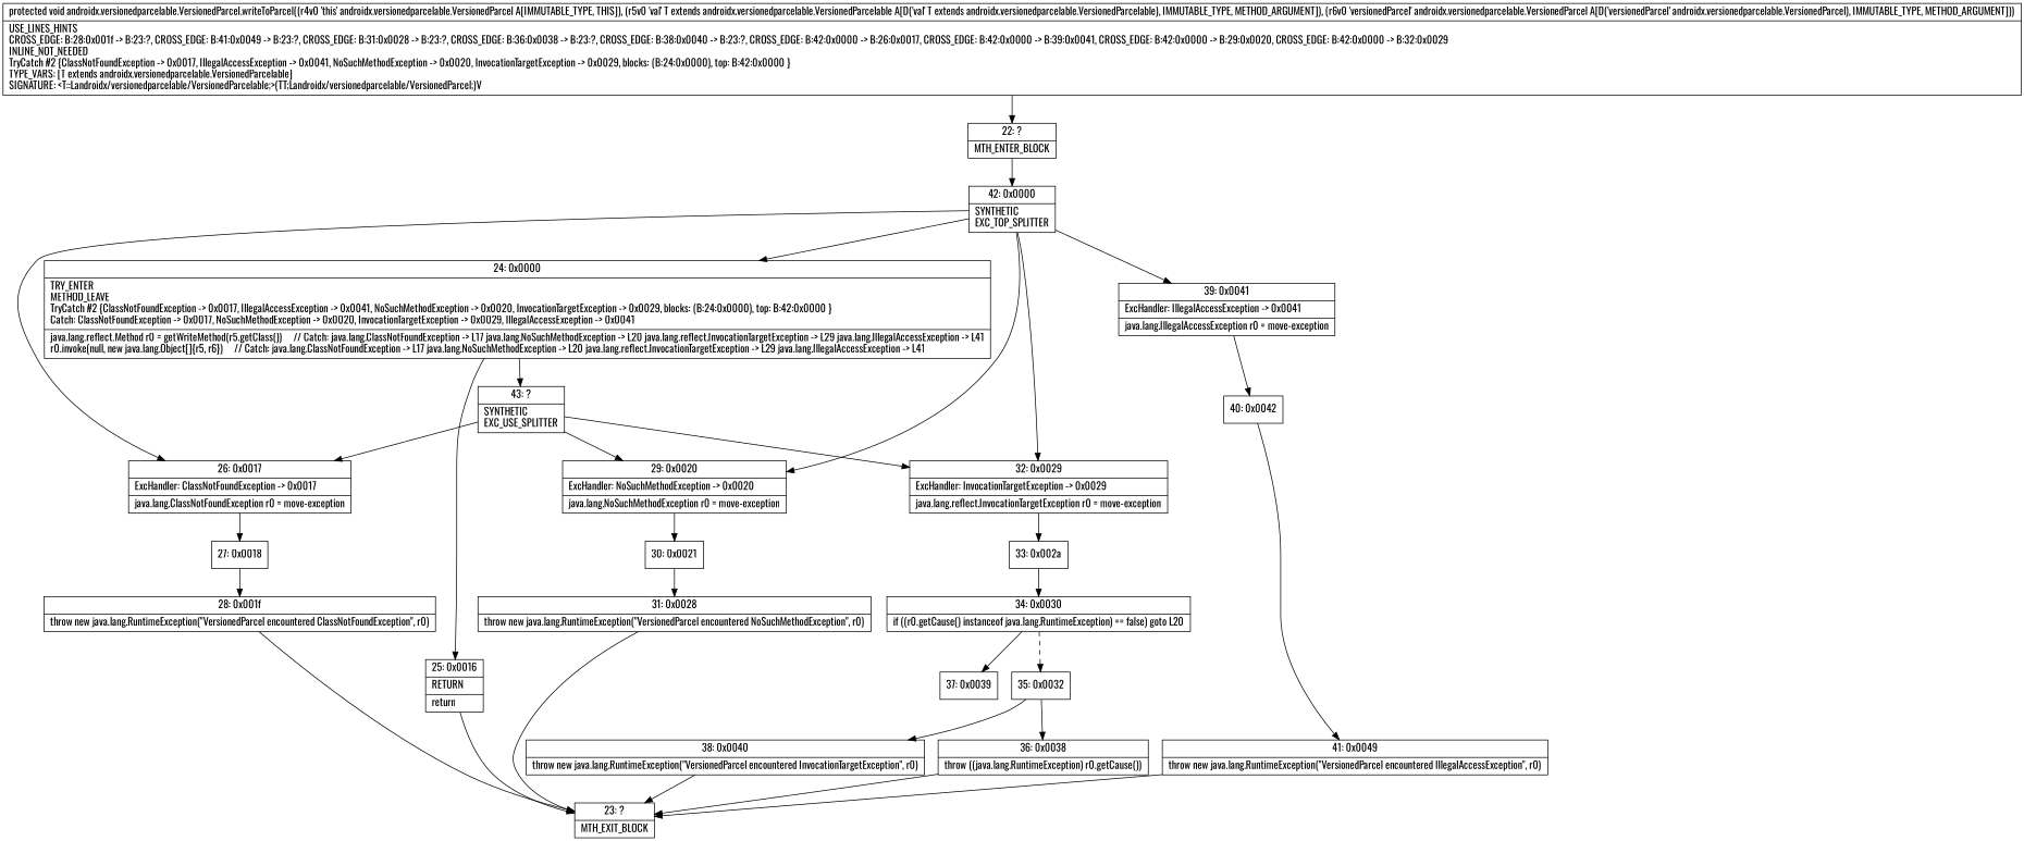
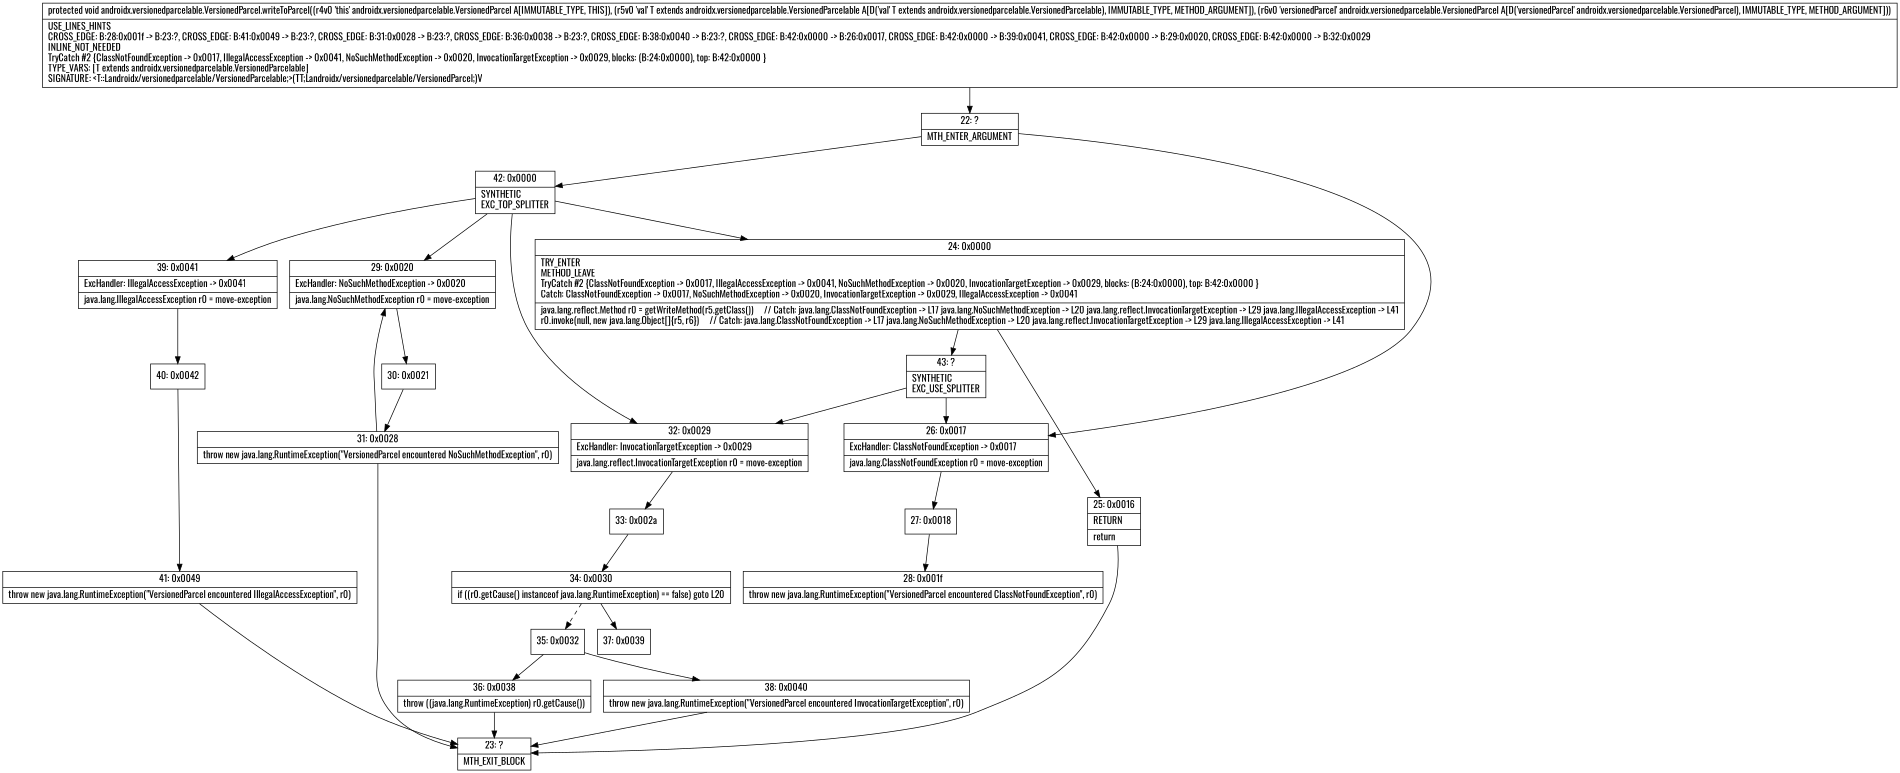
  digraph {
    fontname=Oswald
    node [fontname=Oswald shape=record]
    edge [fontname=Oswald]
-   n1 [label="{22\:\ ?|MTH_ENTER_BLOCK\l}"]
+   n1 [label="{22\:\ ?|MTH_ENTER_ARGUMENT\l}"]
    n2 [label="{42\:\ 0x0000|SYNTHETIC\lEXC_TOP_SPLITTER\l}"]
    n3 [label="{24\:\ 0x0000|TRY_ENTER\lMETHOD_LEAVE\lTryCatch #2 \{ClassNotFoundException \-\> 0x0017, IllegalAccessException \-\> 0x0041, NoSuchMethodException \-\> 0x0020, InvocationTargetException \-\> 0x0029, blocks: (B:24:0x0000), top: B:42:0x0000 \}\lCatch: ClassNotFoundException \-\> 0x0017, NoSuchMethodException \-\> 0x0020, InvocationTargetException \-\> 0x0029, IllegalAccessException \-\> 0x0041\l|java.lang.reflect.Method r0 = getWriteMethod(r5.getClass())     \/\/ Catch: java.lang.ClassNotFoundException \-\> L17 java.lang.NoSuchMethodException \-\> L20 java.lang.reflect.InvocationTargetException \-\> L29 java.lang.IllegalAccessException \-\> L41\lr0.invoke(null, new java.lang.Object[]\{r5, r6\})     \/\/ Catch: java.lang.ClassNotFoundException \-\> L17 java.lang.NoSuchMethodException \-\> L20 java.lang.reflect.InvocationTargetException \-\> L29 java.lang.IllegalAccessException \-\> L41\l}"]
    n4 [label="{26\:\ 0x0017|ExcHandler: ClassNotFoundException \-\> 0x0017\l|java.lang.ClassNotFoundException r0 = move\-exception\l}"]
    n5 [label="{39\:\ 0x0041|ExcHandler: IllegalAccessException \-\> 0x0041\l|java.lang.IllegalAccessException r0 = move\-exception\l}"]
    n6 [label="{29\:\ 0x0020|ExcHandler: NoSuchMethodException \-\> 0x0020\l|java.lang.NoSuchMethodException r0 = move\-exception\l}"]
    n7 [label="{32\:\ 0x0029|ExcHandler: InvocationTargetException \-\> 0x0029\l|java.lang.reflect.InvocationTargetException r0 = move\-exception\l}"]
    n8 [label="{25\:\ 0x0016|RETURN\l|return\l}"]
    n9 [label="{43\:\ ?|SYNTHETIC\lEXC_USE_SPLITTER\l}"]
    n10 [label="{27\:\ 0x0018}"]
    n11 [label="{40\:\ 0x0042}"]
    n12 [label="{30\:\ 0x0021}"]
    n13 [label="{33\:\ 0x002a}"]
    n14 [label="{23\:\ ?|MTH_EXIT_BLOCK\l}"]
    n15 [label="{28\:\ 0x001f|throw new java.lang.RuntimeException(\"VersionedParcel encountered ClassNotFoundException\", r0)\l}"]
    n16 [label="{41\:\ 0x0049|throw new java.lang.RuntimeException(\"VersionedParcel encountered IllegalAccessException\", r0)\l}"]
    n17 [label="{31\:\ 0x0028|throw new java.lang.RuntimeException(\"VersionedParcel encountered NoSuchMethodException\", r0)\l}"]
    n18 [label="{34\:\ 0x0030|if ((r0.getCause() instanceof java.lang.RuntimeException) == false) goto L20\l}"]
    n19 [label="{35\:\ 0x0032}"]
    n20 [label="{37\:\ 0x0039}"]
    n21 [label="{36\:\ 0x0038|throw ((java.lang.RuntimeException) r0.getCause())\l}"]
    n22 [label="{38\:\ 0x0040|throw new java.lang.RuntimeException(\"VersionedParcel encountered InvocationTargetException\", r0)\l}"]
    n23 [label="{protected void androidx.versionedparcelable.VersionedParcel.writeToParcel((r4v0 'this' androidx.versionedparcelable.VersionedParcel A[IMMUTABLE_TYPE, THIS]), (r5v0 'val' T extends androidx.versionedparcelable.VersionedParcelable A[D('val' T extends androidx.versionedparcelable.VersionedParcelable), IMMUTABLE_TYPE, METHOD_ARGUMENT]), (r6v0 'versionedParcel' androidx.versionedparcelable.VersionedParcel A[D('versionedParcel' androidx.versionedparcelable.VersionedParcel), IMMUTABLE_TYPE, METHOD_ARGUMENT]))  | USE_LINES_HINTS\lCROSS_EDGE: B:28:0x001f \-\> B:23:?, CROSS_EDGE: B:41:0x0049 \-\> B:23:?, CROSS_EDGE: B:31:0x0028 \-\> B:23:?, CROSS_EDGE: B:36:0x0038 \-\> B:23:?, CROSS_EDGE: B:38:0x0040 \-\> B:23:?, CROSS_EDGE: B:42:0x0000 \-\> B:26:0x0017, CROSS_EDGE: B:42:0x0000 \-\> B:39:0x0041, CROSS_EDGE: B:42:0x0000 \-\> B:29:0x0020, CROSS_EDGE: B:42:0x0000 \-\> B:32:0x0029\lINLINE_NOT_NEEDED\lTryCatch #2 \{ClassNotFoundException \-\> 0x0017, IllegalAccessException \-\> 0x0041, NoSuchMethodException \-\> 0x0020, InvocationTargetException \-\> 0x0029, blocks: (B:24:0x0000), top: B:42:0x0000 \}\lTYPE_VARS: [T extends androidx.versionedparcelable.VersionedParcelable]\lSIGNATURE: \<T::Landroidx\/versionedparcelable\/VersionedParcelable;\>(TT;Landroidx\/versionedparcelable\/VersionedParcel;)V\l}"]
    n1 -> n2
    n2 -> n3
-   n2 -> n4
+   n1 -> n4
    n2 -> n5
    n2 -> n6
    n2 -> n7
    n3 -> n8
    n3 -> n9
    n4 -> n10
    n5 -> n11
    n6 -> n12
    n7 -> n13
    n8 -> n14
    n9 -> n4
-   n9 -> n6
+   n17 -> n6
    n9 -> n7
    n10 -> n15
    n11 -> n16
    n12 -> n17
    n13 -> n18
-   n15 -> n14
    n16 -> n14
    n17 -> n14
    n18 -> n19 [style=dashed]
    n18 -> n20
    n19 -> n21
    n19 -> n22
    n21 -> n14
    n22 -> n14
    n23 -> n1
  }
